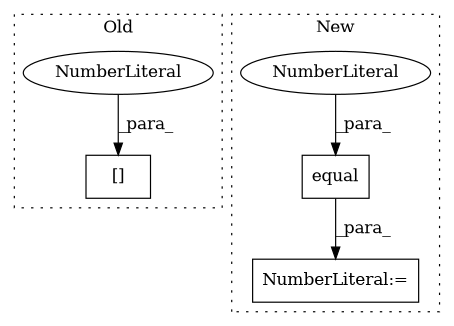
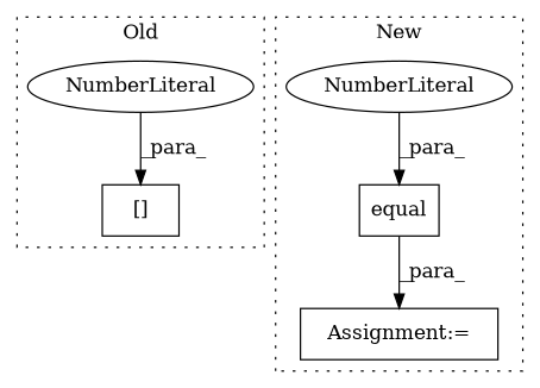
  digraph {
    node [a=34 l=1 shape=box]
    n1 [a=2 l="12,1" label="[]" s="648,661"]
    n2 [label=NumberLiteral s=660 shape=ellipse]
    n3 [a=32 l="6,1" label=equal s="4546,4583"]
-   n4 [a=7 label="NumberLiteral:=" s=4531]
+   n4 [a=7 label="Assignment:=" s=4531]
    n5 [label=NumberLiteral s=4582 shape=ellipse]
    subgraph cluster_1 {
      label=Old
      style=dotted
      n1
      n2
    }
    subgraph cluster_2 {
      label=New
      style=dotted
      n3
      n4
      n5
    }
    n2 -> n1 [label=_para_]
    n3 -> n4 [label=_para_]
    n5 -> n3 [label=_para_]
  }
